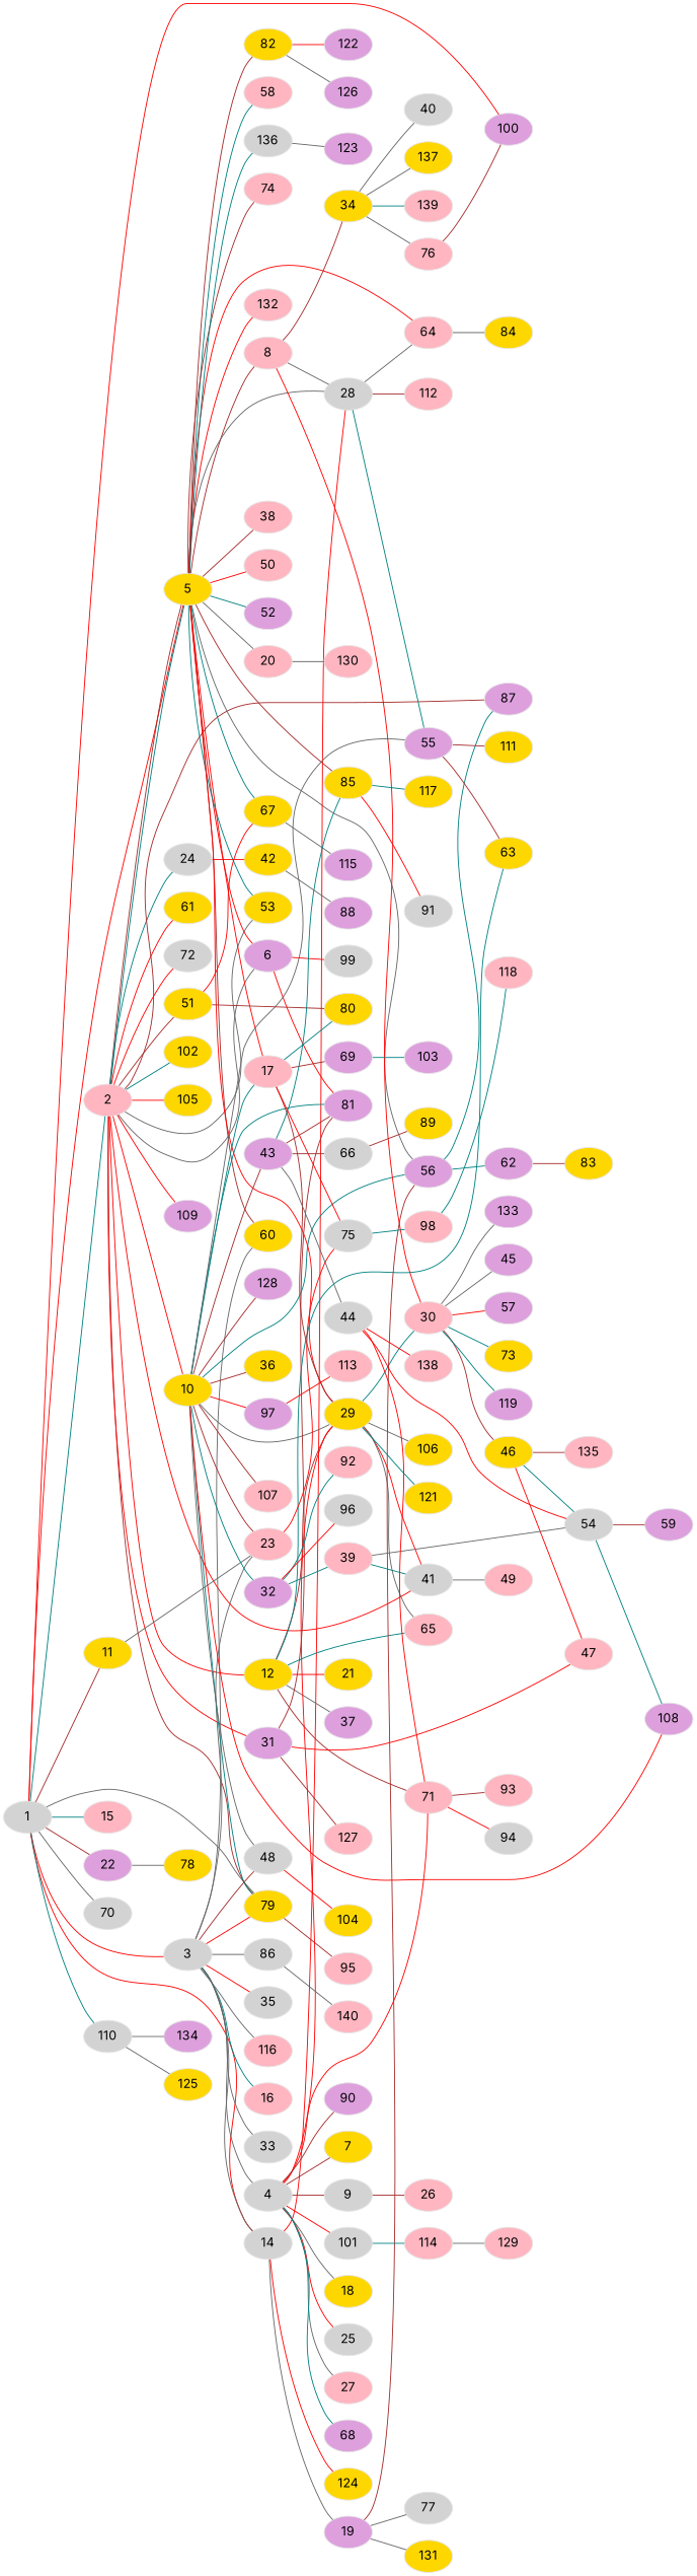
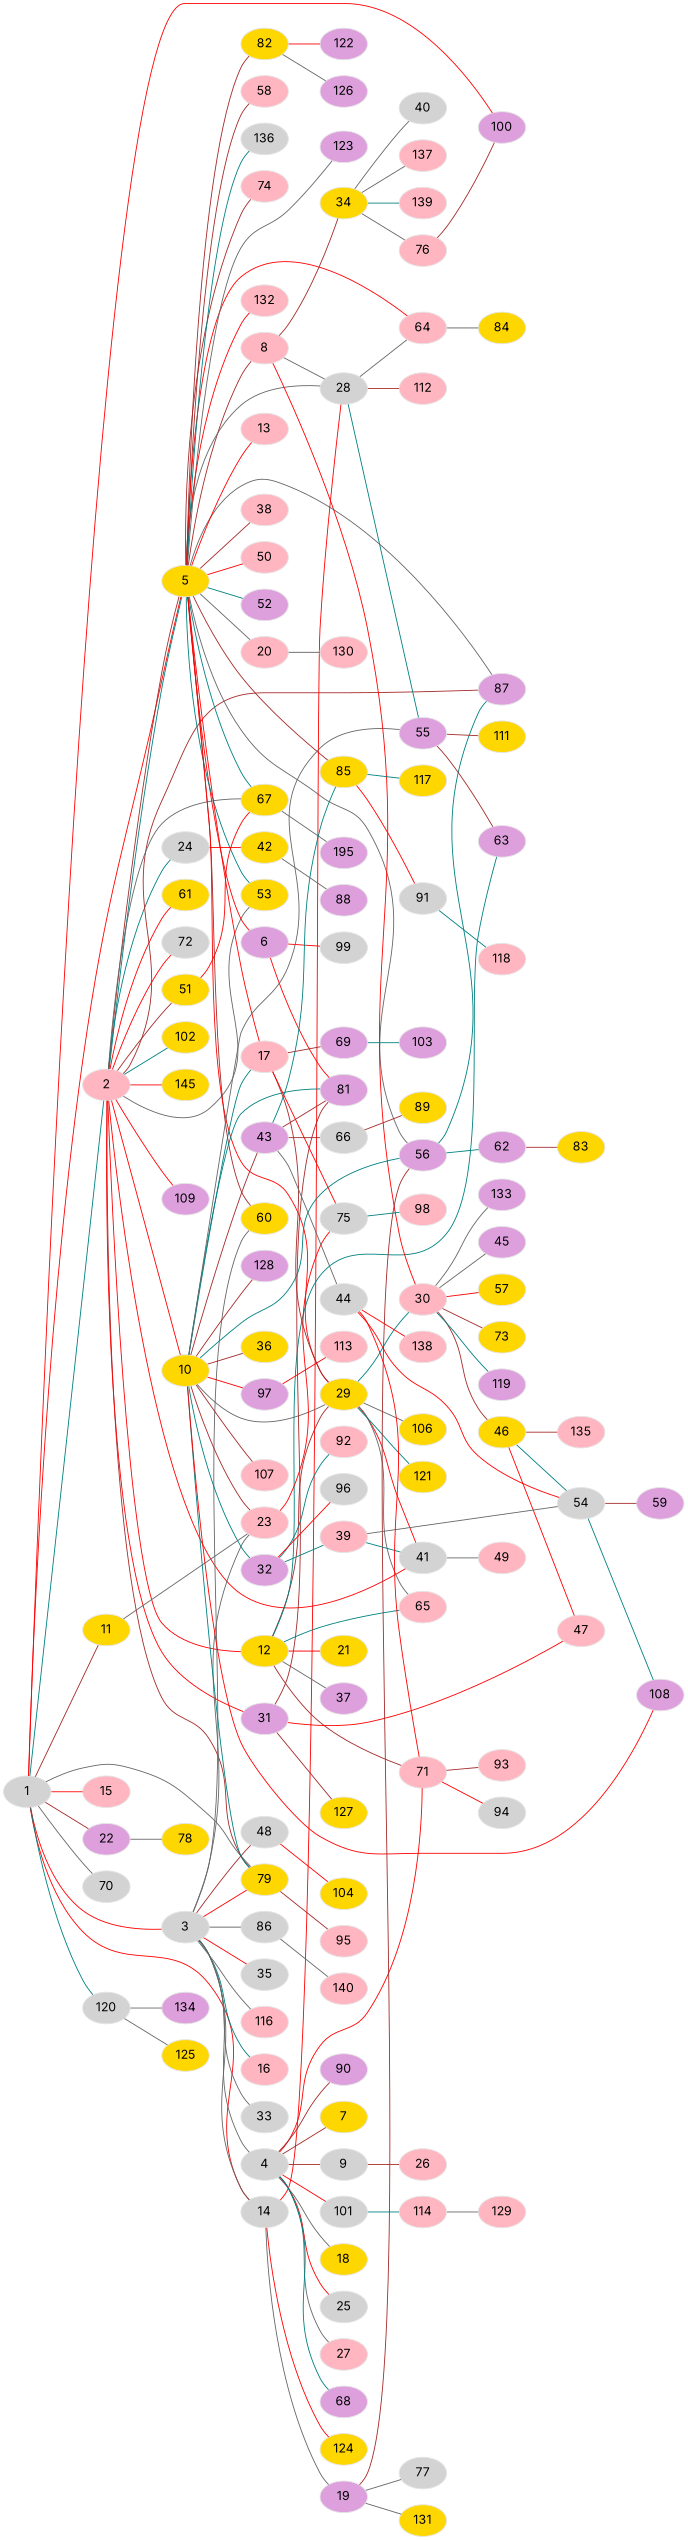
  graph {
    fontname=Inter
    rankdir=LR
    node [color=gray90 fillcolor=lightpink fontname=Inter style=filled]
    edge [color=red fontname=Inter]
    1 [fillcolor=lightgrey]
    2
    3 [fillcolor=lightgrey]
    5 [fillcolor=gold]
    11 [fillcolor=gold]
    14 [fillcolor=lightgrey]
    15
    22 [fillcolor=plum]
    70 [fillcolor=lightgrey]
    79 [fillcolor=gold]
    100 [fillcolor=plum]
-   110 [fillcolor=lightgrey]
+   110 [fillcolor=lightgrey label=120]
    6 [fillcolor=plum]
    10 [fillcolor=gold]
    12 [fillcolor=gold]
    24 [fillcolor=lightgrey]
    31 [fillcolor=plum]
    41 [fillcolor=lightgrey]
    51 [fillcolor=gold]
    53 [fillcolor=gold]
    61 [fillcolor=gold]
    72 [fillcolor=lightgrey]
    87 [fillcolor=plum]
    102 [fillcolor=gold]
-   105 [fillcolor=gold]
+   105 [fillcolor=gold label=145]
    109 [fillcolor=plum]
    4 [fillcolor=lightgrey]
    16
    23
    33 [fillcolor=lightgrey]
    35 [fillcolor=lightgrey]
    48 [fillcolor=lightgrey]
    60 [fillcolor=gold]
    86 [fillcolor=lightgrey]
    116
    29 [fillcolor=gold]
    8
+   13
    17
    20
    28 [fillcolor=lightgrey]
    38
    50
    52 [fillcolor=plum]
    56 [fillcolor=plum]
    58
    64
    67 [fillcolor=gold]
    74
    82 [fillcolor=gold]
    85 [fillcolor=gold]
    123 [fillcolor=plum]
    132
    136 [fillcolor=lightgrey]
    19 [fillcolor=plum]
    124 [fillcolor=gold]
    78 [fillcolor=gold]
    95
    125 [fillcolor=gold]
    134 [fillcolor=plum]
    81 [fillcolor=plum]
    99 [fillcolor=lightgrey]
    32 [fillcolor=plum]
    36 [fillcolor=gold]
    43 [fillcolor=plum]
    55 [fillcolor=plum]
    97 [fillcolor=plum]
    107
    108 [fillcolor=plum]
    128 [fillcolor=plum]
    71
    21 [fillcolor=gold]
    37 [fillcolor=plum]
-   63 [fillcolor=gold]
+   63 [fillcolor=plum]
    65
    42 [fillcolor=gold]
    47
-   127
+   127 [fillcolor=gold]
    49
-   80 [fillcolor=gold]
    7 [fillcolor=gold]
    9 [fillcolor=lightgrey]
    18 [fillcolor=gold]
    25 [fillcolor=lightgrey]
    27
    68 [fillcolor=plum]
    90 [fillcolor=plum]
    101 [fillcolor=lightgrey]
    75 [fillcolor=lightgrey]
    104 [fillcolor=gold]
    140
    26
    30
    106 [fillcolor=gold]
    121 [fillcolor=gold]
    93
    94 [fillcolor=lightgrey]
    114
    34 [fillcolor=gold]
    69 [fillcolor=plum]
    130
    112
    62 [fillcolor=plum]
    84 [fillcolor=gold]
-   115 [fillcolor=plum]
+   115 [fillcolor=plum label=195]
    122 [fillcolor=plum]
    126 [fillcolor=plum]
    91 [fillcolor=lightgrey]
    117 [fillcolor=gold]
    45 [fillcolor=plum]
    46 [fillcolor=gold]
-   57 [fillcolor=plum]
+   57 [fillcolor=gold]
    73 [fillcolor=gold]
    119 [fillcolor=plum]
    133 [fillcolor=plum]
    40 [fillcolor=lightgrey]
    76
-   137 [fillcolor=gold]
+   137
    139
    39
    92
    96 [fillcolor=lightgrey]
    44 [fillcolor=lightgrey]
    66 [fillcolor=lightgrey]
    111 [fillcolor=gold]
    113
    77 [fillcolor=lightgrey]
    131 [fillcolor=gold]
    103 [fillcolor=plum]
    98
    88 [fillcolor=plum]
    54 [fillcolor=lightgrey]
    135
    59 [fillcolor=plum]
    138
    89 [fillcolor=gold]
    83 [fillcolor=gold]
    118
    129
    1 -- 2 [color=teal]
    1 -- 3
    1 -- 5
    1 -- 11 [color=brown]
    1 -- 14
-   1 -- 15 [color=teal]
+   1 -- 15
    1 -- 22 [color=brown]
    1 -- 70 [color=gray40]
    1 -- 79 [color=gray40]
    1 -- 100
    1 -- 110 [color=teal]
    2 -- 5 [color=teal]
    2 -- 5 [color=brown]
    2 -- 79 [color=brown]
-   2 -- 6 [color=gray40]
+   2 -- 67 [color=gray40]
    2 -- 10
    2 -- 12
    2 -- 24 [color=teal]
    2 -- 31
    2 -- 41
    2 -- 51 [color=brown]
    2 -- 53 [color=gray40]
    2 -- 61
    2 -- 72
    2 -- 87 [color=brown]
    2 -- 102 [color=teal]
    2 -- 105
    2 -- 109
    3 -- 14 [color=gray40]
    3 -- 79
    3 -- 4 [color=gray40]
    3 -- 16 [color=teal]
    3 -- 23 [color=gray40]
    3 -- 33 [color=gray40]
    3 -- 35
    3 -- 48 [color=brown]
    3 -- 60 [color=gray40]
    3 -- 86 [color=gray40]
    3 -- 116 [color=gray40]
    5 -- 6
    5 -- 53 [color=teal]
+   5 -- 87 [color=gray40]
    5 -- 60 [color=brown]
    5 -- 29
    5 -- 8 [color=brown]
+   5 -- 13
    5 -- 17
    5 -- 20 [color=gray40]
    5 -- 28 [color=gray40]
    5 -- 38 [color=brown]
    5 -- 50
    5 -- 52 [color=teal]
    5 -- 56 [color=gray40]
-   5 -- 58 [color=teal]
+   5 -- 58 [color=brown]
    5 -- 64
    5 -- 67 [color=teal]
    5 -- 74 [color=brown]
    5 -- 82 [color=brown]
    5 -- 85 [color=brown]
-   136 -- 123 [color=gray40]
+   5 -- 123 [color=gray40]
    5 -- 132
    5 -- 136 [color=teal]
    11 -- 23 [color=gray40]
    14 -- 28
    14 -- 19 [color=gray40]
    14 -- 124
    22 -- 78 [color=gray40]
    79 -- 95 [color=brown]
    110 -- 125 [color=gray40]
    110 -- 134 [color=gray40]
    6 -- 81
    6 -- 99
    10 -- 79 [color=teal]
    10 -- 23 [color=brown]
-   10 -- 48 [color=gray40]
    10 -- 29 [color=gray40]
    10 -- 17 [color=teal]
    10 -- 56 [color=teal]
    10 -- 81 [color=teal]
    10 -- 32 [color=teal]
    10 -- 36 [color=brown]
    10 -- 43 [color=brown]
    10 -- 55 [color=gray40]
    10 -- 97
    10 -- 107 [color=brown]
    10 -- 108
    10 -- 128 [color=brown]
    12 -- 29 [color=brown]
    12 -- 71 [color=brown]
    12 -- 21
    12 -- 37 [color=gray40]
    12 -- 63 [color=teal]
    12 -- 65 [color=teal]
    24 -- 42
    31 -- 81 [color=brown]
    31 -- 47
    31 -- 127 [color=brown]
    41 -- 49 [color=gray40]
    51 -- 67
-   51 -- 80 [color=brown]
-   4 -- 29
    4 -- 71
    4 -- 7 [color=brown]
    4 -- 9 [color=brown]
    4 -- 18 [color=gray40]
    4 -- 25
    4 -- 27 [color=gray40]
    4 -- 68 [color=teal]
    4 -- 90 [color=brown]
    4 -- 101
    23 -- 75
    48 -- 104
    86 -- 140 [color=gray40]
    29 -- 41
    29 -- 65 [color=gray40]
    29 -- 30 [color=teal]
    29 -- 106 [color=gray40]
    29 -- 121 [color=teal]
    8 -- 28 [color=gray40]
    8 -- 30
    8 -- 34 [color=brown]
    17 -- 29 [color=brown]
-   17 -- 80 [color=teal]
    17 -- 75
    17 -- 69 [color=brown]
    20 -- 130 [color=gray40]
    28 -- 64 [color=gray40]
    28 -- 55 [color=teal]
    28 -- 112 [color=brown]
    56 -- 87 [color=teal]
    56 -- 62 [color=teal]
    64 -- 84 [color=gray40]
    67 -- 115 [color=gray40]
    82 -- 122
    82 -- 126 [color=gray40]
    85 -- 91
    85 -- 117 [color=teal]
    19 -- 56 [color=brown]
    19 -- 77 [color=gray40]
    19 -- 131 [color=gray40]
    32 -- 39 [color=teal]
    32 -- 92 [color=teal]
    32 -- 96
    43 -- 85 [color=teal]
    43 -- 81 [color=brown]
    43 -- 44 [color=gray40]
    43 -- 66 [color=brown]
    55 -- 63 [color=brown]
    55 -- 111 [color=brown]
    97 -- 113
    71 -- 93 [color=brown]
    71 -- 94
    42 -- 88 [color=gray40]
    9 -- 26 [color=brown]
    101 -- 114 [color=teal]
    75 -- 98 [color=teal]
    30 -- 45 [color=gray40]
    30 -- 46 [color=brown]
    30 -- 57
-   30 -- 73 [color=teal]
+   30 -- 73 [color=brown]
    30 -- 119 [color=teal]
    30 -- 133 [color=gray40]
    114 -- 129 [color=gray40]
    34 -- 40 [color=gray40]
    34 -- 76 [color=gray40]
    34 -- 137 [color=gray40]
    34 -- 139 [color=teal]
    69 -- 103 [color=teal]
    62 -- 83 [color=brown]
-   98 -- 118 [color=teal]
+   91 -- 118 [color=teal]
    46 -- 47
    46 -- 54 [color=teal]
    46 -- 135 [color=brown]
    76 -- 100 [color=brown]
    39 -- 41 [color=teal]
    39 -- 54 [color=gray40]
    44 -- 71
    44 -- 54
    44 -- 138
    66 -- 89 [color=brown]
    54 -- 108 [color=teal]
    54 -- 59 [color=brown]
  }
